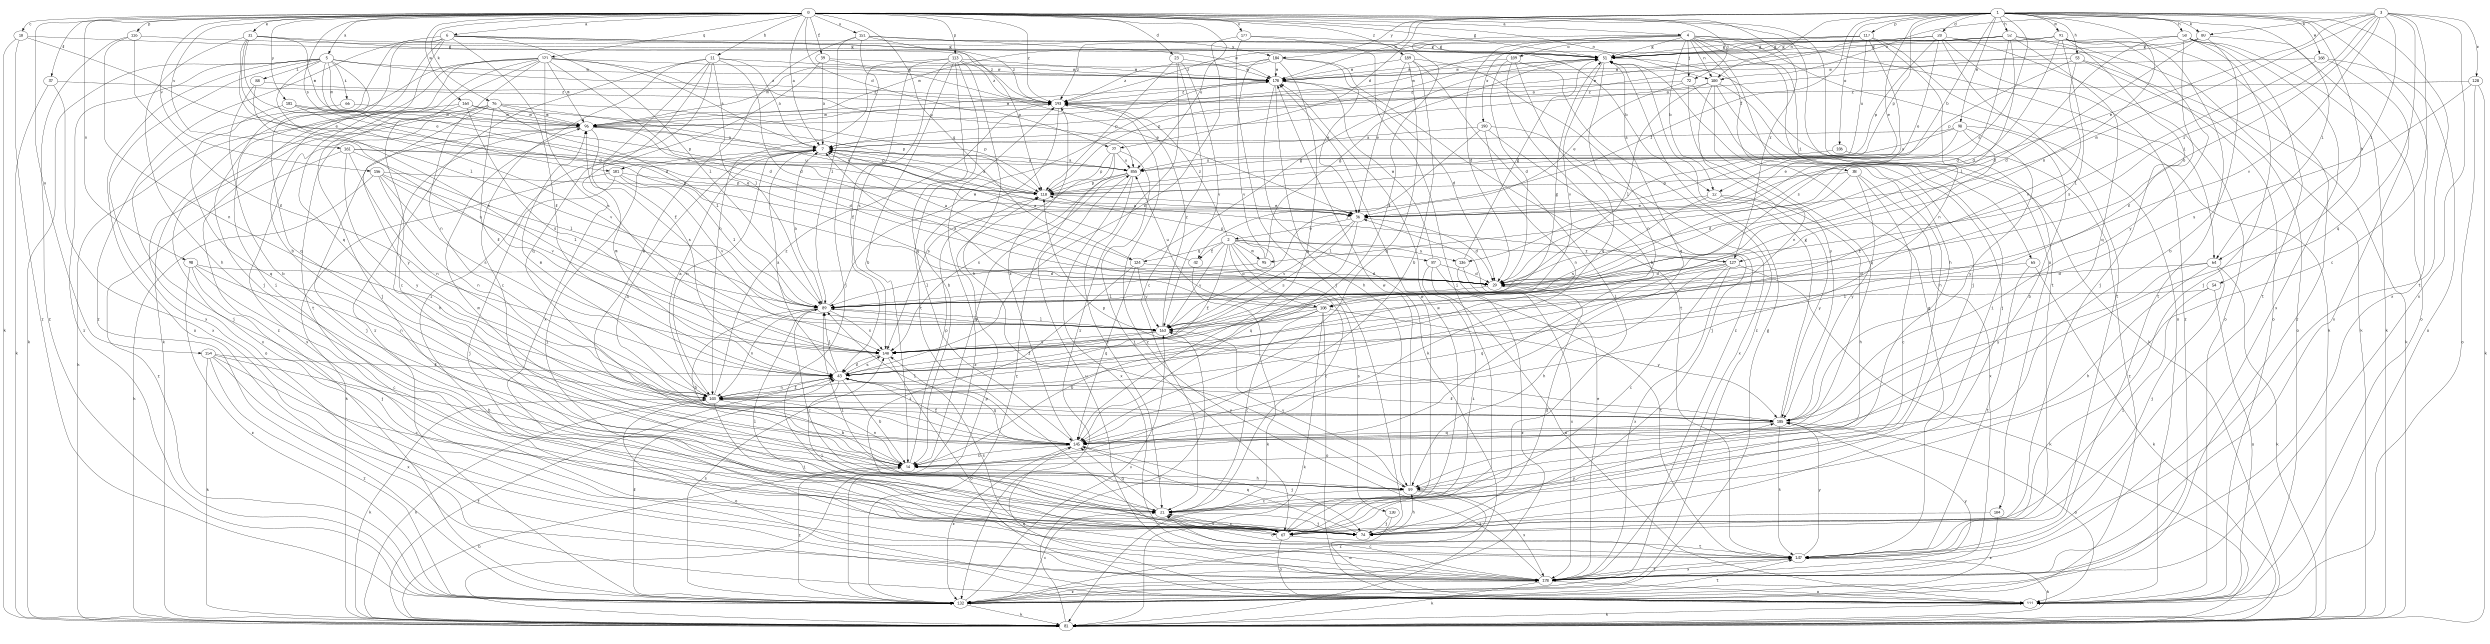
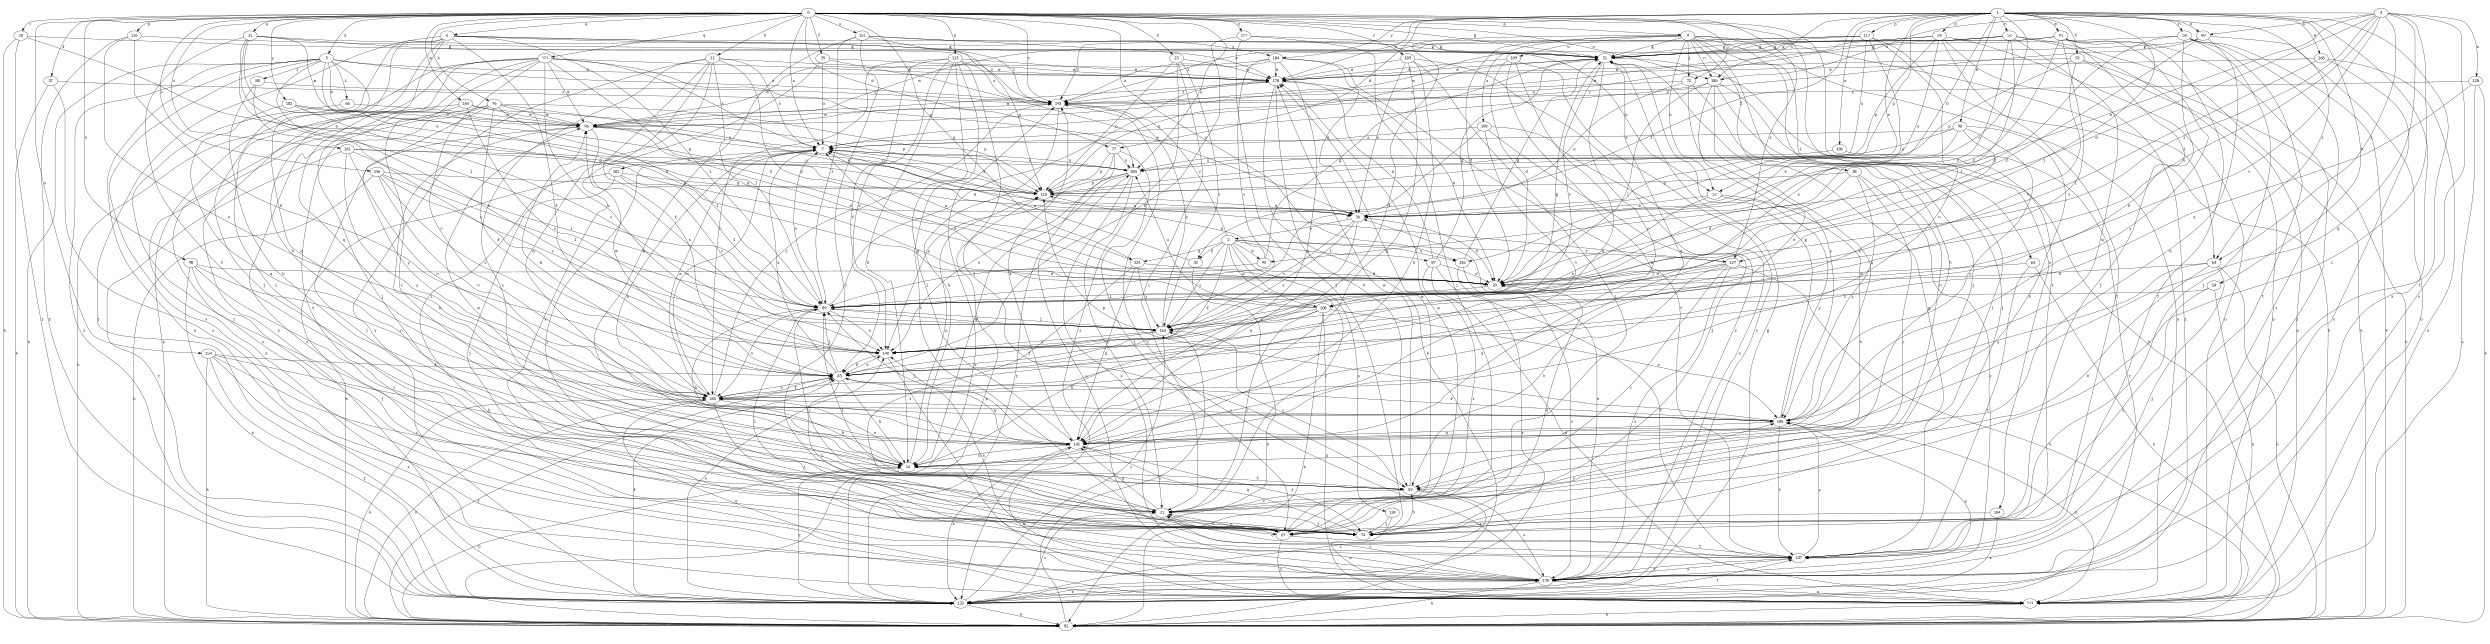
  strict digraph {
    fontname="IBM Plex Mono"
    node [fontname="IBM Plex Mono"]
    edge [fontname="IBM Plex Mono"]
    0
    4
    5
    6
    7
    11
    18
    23
    27
    31
    37
    39
    51
    72
    76
    98
    100
    104
    113
    116
    121
    124
    127
    136
    147
    151
    154
    n28 [label=855]
    156
    161
    164
    177
    181
    189
    193
    38
    12
    64
    43
    29
    59
    65
    74
    109
    111
    n46 [label=190]
    170
    178
    n49 [label=145]
    66
    81
    88
    96
    132
    140
    184
    14
    67
    89
    101
    103
    21
    36
    118
    163
    185
    1
    28
    42
    52
    53
    54
    58
    80
    90
    91
    106
    108
    117
    168
    2
    87
    95
    138
    3
    128
    0 -> 4 [label=a]
    0 -> 5 [label=a]
    0 -> 6 [label=a]
    0 -> 7 [label=a]
    0 -> 11 [label=b]
    0 -> 18 [label=c]
    0 -> 23 [label=d]
    0 -> 27 [label=d]
    0 -> 31 [label=e]
    0 -> 37 [label=f]
    0 -> 39 [label=f]
    0 -> 51 [label=g]
    0 -> 72 [label=j]
    0 -> 76 [label=k]
    0 -> 98 [label=n]
    0 -> 100 [label=n]
    0 -> 104 [label=o]
    0 -> 113 [label=p]
    0 -> 116 [label=p]
    0 -> 121 [label=q]
    0 -> 124 [label=q]
    0 -> 127 [label=r]
-   0 -> 101 [label=s]
+   0 -> 136 [label=s]
    0 -> 147 [label=t]
    0 -> 151 [label=u]
    0 -> 154 [label=u]
    0 -> n28 [label=u]
    0 -> 156 [label=v]
    0 -> 161 [label=v]
    0 -> 164 [label=w]
    0 -> 177 [label=x]
    0 -> 181 [label=y]
    0 -> 189 [label=z]
    0 -> 193 [label=z]
    4 -> 51 [label=g]
    4 -> 72 [label=j]
    4 -> 100 [label=n]
    4 -> 38 [label=f]
    4 -> 12 [label=b]
    4 -> 64 [label=i]
    4 -> 43 [label=f]
    4 -> 29 [label=d]
    4 -> 59 [label=h]
    4 -> 65 [label=i]
    4 -> 74 [label=j]
    4 -> 109 [label=o]
    4 -> 111 [label=o]
    4 -> n46 [label=r]
    5 -> 193 [label=z]
    5 -> 29 [label=d]
    5 -> 111 [label=o]
    5 -> 170 [label=w]
    5 -> 178 [label=x]
    5 -> n49 [label=q]
    5 -> 66 [label=i]
    5 -> 81 [label=k]
    5 -> 88 [label=l]
    5 -> 96 [label=m]
    5 -> 132 [label=r]
    5 -> 140 [label=s]
    6 -> 193 [label=z]
    6 -> 12 [label=b]
    6 -> 43 [label=f]
    6 -> 74 [label=j]
    6 -> n49 [label=q]
    6 -> 132 [label=r]
    6 -> 184 [label=y]
    6 -> 14 [label=b]
    6 -> 67 [label=i]
    6 -> 89 [label=l]
    7 -> n28 [label=u]
    7 -> 67 [label=i]
    7 -> 101 [label=n]
    7 -> 103 [label=n]
    11 -> 7 [label=a]
    11 -> 43 [label=f]
    11 -> 29 [label=d]
    11 -> 170 [label=w]
    11 -> n49 [label=q]
    11 -> 132 [label=r]
    11 -> 67 [label=i]
    11 -> 89 [label=l]
    11 -> 21 [label=c]
    18 -> 51 [label=g]
    18 -> 81 [label=k]
    18 -> 132 [label=r]
    18 -> 36 [label=e]
    23 -> 170 [label=w]
    23 -> 132 [label=r]
    23 -> 21 [label=c]
    23 -> 118 [label=p]
    23 -> 163 [label=v]
    27 -> n28 [label=u]
    27 -> 132 [label=r]
    27 -> 140 [label=s]
    27 -> 67 [label=i]
    27 -> 118 [label=p]
    31 -> 51 [label=g]
    31 -> 193 [label=z]
    31 -> 29 [label=d]
    31 -> 59 [label=h]
    31 -> 96 [label=m]
    31 -> 89 [label=l]
    31 -> 36 [label=e]
    37 -> 193 [label=z]
    37 -> 178 [label=x]
    37 -> 81 [label=k]
    39 -> 7 [label=a]
    39 -> 170 [label=w]
    39 -> 178 [label=x]
    39 -> 36 [label=e]
    51 -> 170 [label=w]
    51 -> n49 [label=q]
    51 -> 81 [label=k]
    51 -> 103 [label=n]
    51 -> 118 [label=p]
    51 -> 163 [label=v]
    72 -> 193 [label=z]
    72 -> 59 [label=h]
    72 -> 36 [label=e]
    72 -> 185 [label=y]
    76 -> 43 [label=f]
    76 -> 111 [label=o]
    76 -> 178 [label=x]
    76 -> 96 [label=m]
    76 -> 89 [label=l]
    76 -> 36 [label=e]
    76 -> 118 [label=p]
    76 -> 185 [label=y]
    98 -> 29 [label=d]
    98 -> 74 [label=j]
    98 -> 132 [label=r]
    98 -> 103 [label=n]
    98 -> 21 [label=c]
    100 -> 193 [label=z]
    100 -> 74 [label=j]
    100 -> n49 [label=q]
    100 -> 67 [label=i]
    100 -> 89 [label=l]
    100 -> 103 [label=n]
    104 -> 132 [label=r]
    104 -> 67 [label=i]
    113 -> 147 [label=t]
    113 -> 193 [label=z]
    113 -> 43 [label=f]
-   113 -> 59 [label=h]
+   113 -> 59 [label=j]
    113 -> 170 [label=w]
    113 -> n49 [label=q]
    113 -> 140 [label=s]
    113 -> 14 [label=b]
    113 -> 103 [label=n]
    116 -> 51 [label=g]
    116 -> 43 [label=f]
    116 -> 132 [label=r]
    116 -> 103 [label=n]
    121 -> 7 [label=a]
    121 -> 147 [label=t]
    121 -> n28 [label=u]
    121 -> 29 [label=d]
    121 -> 74 [label=j]
    121 -> 170 [label=w]
    121 -> 81 [label=k]
    121 -> 96 [label=m]
    121 -> 132 [label=r]
    121 -> 140 [label=s]
    121 -> 103 [label=n]
    121 -> 21 [label=c]
    124 -> 7 [label=a]
    124 -> 29 [label=d]
    124 -> n49 [label=q]
    124 -> 67 [label=i]
    124 -> 163 [label=v]
    127 -> 7 [label=a]
    127 -> 29 [label=d]
    127 -> 59 [label=h]
    127 -> 178 [label=x]
    127 -> n49 [label=q]
    127 -> 81 [label=k]
    127 -> 21 [label=c]
    136 -> 51 [label=g]
    136 -> 178 [label=x]
    136 -> 132 [label=r]
    147 -> 51 [label=g]
    147 -> 178 [label=x]
-   147 -> 81 [label=k]
    147 -> 140 [label=s]
    147 -> 21 [label=c]
    147 -> 185 [label=y]
    151 -> 51 [label=g]
    151 -> 74 [label=j]
    151 -> 170 [label=w]
    151 -> 14 [label=b]
    151 -> 89 [label=l]
    151 -> 118 [label=p]
    154 -> 43 [label=f]
    154 -> 178 [label=x]
    154 -> 81 [label=k]
    154 -> 132 [label=r]
    154 -> 14 [label=b]
    154 -> 21 [label=c]
    n28 -> 7 [label=a]
    n28 -> 178 [label=x]
    n28 -> 140 [label=s]
    n28 -> 14 [label=b]
    n28 -> 21 [label=c]
    n28 -> 118 [label=p]
    156 -> 81 [label=k]
    156 -> 140 [label=s]
    156 -> 89 [label=l]
    156 -> 103 [label=n]
    156 -> 118 [label=p]
    156 -> 163 [label=v]
    161 -> n28 [label=u]
    161 -> 132 [label=r]
    161 -> 89 [label=l]
    161 -> 103 [label=n]
    161 -> 36 [label=e]
    161 -> 185 [label=y]
    164 -> 178 [label=x]
    164 -> 81 [label=k]
    164 -> 96 [label=m]
    164 -> 140 [label=s]
    164 -> 118 [label=p]
    177 -> 51 [label=g]
    177 -> 43 [label=f]
    177 -> 74 [label=j]
    177 -> 67 [label=i]
    181 -> n49 [label=q]
    181 -> 96 [label=m]
    181 -> 118 [label=p]
    181 -> 163 [label=v]
    189 -> 170 [label=w]
    189 -> n49 [label=q]
    189 -> 132 [label=r]
    189 -> 14 [label=b]
    189 -> 67 [label=i]
    189 -> 36 [label=e]
    193 -> 96 [label=m]
    193 -> 14 [label=b]
    38 -> 29 [label=d]
    38 -> 178 [label=x]
    38 -> 21 [label=c]
    38 -> 118 [label=p]
    38 -> 185 [label=y]
    12 -> 59 [label=h]
    12 -> 140 [label=s]
    12 -> 36 [label=e]
    12 -> 185 [label=y]
    64 -> 29 [label=d]
    64 -> 59 [label=h]
    64 -> 74 [label=j]
    64 -> 81 [label=k]
    64 -> 185 [label=y]
    43 -> 7 [label=a]
    43 -> n49 [label=q]
    43 -> 96 [label=m]
    43 -> 140 [label=s]
    43 -> 14 [label=b]
    43 -> 67 [label=i]
    43 -> 89 [label=l]
    43 -> 103 [label=n]
    29 -> 89 [label=l]
    59 -> 170 [label=w]
    59 -> 178 [label=x]
    59 -> 96 [label=m]
    59 -> 132 [label=r]
    59 -> 21 [label=c]
    59 -> 163 [label=v]
    65 -> 147 [label=t]
    65 -> 29 [label=d]
    65 -> 81 [label=k]
    74 -> 29 [label=d]
    74 -> 59 [label=h]
    74 -> n49 [label=q]
    109 -> 29 [label=d]
    109 -> 170 [label=w]
    109 -> n49 [label=q]
    109 -> 132 [label=r]
    109 -> 14 [label=b]
    111 -> n49 [label=q]
    111 -> 81 [label=k]
    n46 -> 7 [label=a]
    n46 -> 74 [label=j]
    n46 -> 178 [label=x]
    n46 -> 89 [label=l]
    n46 -> 103 [label=n]
    170 -> 193 [label=z]
    170 -> 29 [label=d]
    170 -> 59 [label=h]
    170 -> 81 [label=k]
    178 -> 147 [label=t]
    178 -> n28 [label=u]
    178 -> 193 [label=z]
    178 -> 111 [label=o]
    178 -> 81 [label=k]
    178 -> 132 [label=r]
    178 -> 21 [label=c]
    178 -> 36 [label=e]
    178 -> 185 [label=y]
    n49 -> 7 [label=a]
    n49 -> 193 [label=z]
-   n49 -> 43 [label=f]
    n49 -> 74 [label=j]
    n49 -> 132 [label=r]
    n49 -> 14 [label=b]
    n49 -> 89 [label=l]
    66 -> 74 [label=j]
    66 -> 96 [label=m]
    81 -> 193 [label=z]
    81 -> 43 [label=f]
    81 -> 14 [label=b]
    81 -> 103 [label=n]
    81 -> 163 [label=v]
    88 -> 193 [label=z]
    88 -> 140 [label=s]
    88 -> 14 [label=b]
    96 -> 7 [label=a]
    96 -> 29 [label=d]
    96 -> 59 [label=h]
    96 -> 74 [label=j]
    96 -> 170 [label=w]
    96 -> 140 [label=s]
    96 -> 118 [label=p]
    132 -> 51 [label=g]
    132 -> 147 [label=t]
    132 -> 43 [label=f]
    132 -> 81 [label=k]
    132 -> 140 [label=s]
    132 -> 21 [label=c]
    132 -> 118 [label=p]
    132 -> 163 [label=v]
    140 -> 43 [label=f]
    140 -> 111 [label=o]
    184 -> 147 [label=t]
    184 -> 193 [label=z]
    184 -> 170 [label=w]
    184 -> n49 [label=q]
    184 -> 96 [label=m]
    184 -> 36 [label=e]
    184 -> 163 [label=v]
    14 -> 59 [label=h]
    14 -> 132 [label=r]
    14 -> 103 [label=n]
    14 -> 118 [label=p]
    67 -> 147 [label=t]
    67 -> 111 [label=o]
    67 -> 170 [label=w]
    67 -> 89 [label=l]
    67 -> 21 [label=c]
    67 -> 185 [label=y]
    89 -> 7 [label=a]
    89 -> 170 [label=w]
    89 -> 140 [label=s]
    89 -> 14 [label=b]
    89 -> 103 [label=n]
    89 -> 21 [label=c]
    89 -> 163 [label=v]
    101 -> 74 [label=j]
    101 -> 81 [label=k]
    101 -> 89 [label=l]
    101 -> 118 [label=p]
    101 -> 163 [label=v]
    103 -> 7 [label=a]
    103 -> 193 [label=z]
    103 -> 43 [label=f]
    103 -> 111 [label=o]
    103 -> 81 [label=k]
    103 -> 96 [label=m]
    103 -> 14 [label=b]
    103 -> 67 [label=i]
    103 -> 185 [label=y]
    21 -> 74 [label=j]
    21 -> 170 [label=w]
    21 -> n49 [label=q]
    21 -> 67 [label=i]
    21 -> 89 [label=l]
    36 -> 29 [label=d]
    36 -> n49 [label=q]
    36 -> 140 [label=s]
    36 -> 163 [label=v]
    36 -> 2 [label=e]
    118 -> 7 [label=a]
    118 -> 36 [label=e]
    163 -> 51 [label=g]
    163 -> 193 [label=z]
    163 -> 43 [label=f]
    163 -> 140 [label=s]
    163 -> 89 [label=l]
    185 -> 51 [label=g]
    185 -> 147 [label=t]
    185 -> 43 [label=f]
    185 -> 111 [label=o]
    185 -> n49 [label=q]
    185 -> 118 [label=p]
    1 -> 27 [label=d]
    1 -> 100 [label=n]
    1 -> 136 [label=s]
    1 -> 147 [label=t]
    1 -> 12 [label=b]
    1 -> 64 [label=i]
    1 -> 170 [label=w]
    1 -> 178 [label=x]
    1 -> 184 [label=y]
    1 -> 36 [label=e]
    1 -> 118 [label=p]
    1 -> 28 [label=d]
    1 -> 42 [label=f]
    1 -> 52 [label=h]
    1 -> 53 [label=h]
    1 -> 54 [label=h]
    1 -> 58 [label=h]
    1 -> 80 [label=k]
    1 -> 90 [label=m]
    1 -> 91 [label=m]
    1 -> 106 [label=o]
-   1 -> 108 [label=o]
+   1 -> 108 [label=j]
    1 -> 117 [label=p]
    1 -> 168 [label=w]
    28 -> 51 [label=g]
    28 -> 147 [label=t]
    28 -> 111 [label=o]
    28 -> 96 [label=m]
    28 -> 132 [label=r]
    28 -> 36 [label=e]
    28 -> 118 [label=p]
    42 -> 7 [label=a]
    42 -> 81 [label=k]
    52 -> 7 [label=a]
    52 -> 51 [label=g]
    52 -> 29 [label=d]
    52 -> 111 [label=o]
    52 -> n49 [label=q]
    52 -> 81 [label=k]
    52 -> 96 [label=m]
    52 -> 89 [label=l]
    53 -> 111 [label=o]
    53 -> 170 [label=w]
    53 -> 81 [label=k]
    53 -> 118 [label=p]
    53 -> 163 [label=v]
    54 -> 111 [label=o]
    54 -> 67 [label=i]
    54 -> 89 [label=l]
    58 -> 51 [label=g]
    58 -> 147 [label=t]
    58 -> 43 [label=f]
    58 -> 29 [label=d]
    58 -> 74 [label=j]
    58 -> 178 [label=x]
    58 -> 81 [label=k]
    80 -> 7 [label=a]
    80 -> 51 [label=g]
    80 -> 29 [label=d]
    80 -> 111 [label=o]
    80 -> 14 [label=b]
    90 -> 7 [label=a]
    90 -> n28 [label=u]
    90 -> 43 [label=f]
    90 -> 14 [label=b]
    90 -> 36 [label=e]
    90 -> 185 [label=y]
    91 -> 51 [label=g]
    91 -> 147 [label=t]
    91 -> 193 [label=z]
    91 -> 29 [label=d]
    91 -> 74 [label=j]
    91 -> 132 [label=r]
    91 -> 140 [label=s]
    91 -> 185 [label=y]
    106 -> n28 [label=u]
    106 -> 132 [label=r]
    108 -> 7 [label=a]
    108 -> n28 [label=u]
    108 -> 111 [label=o]
    108 -> 81 [label=k]
    108 -> 14 [label=b]
    108 -> 21 [label=c]
    108 -> 163 [label=v]
    108 -> 185 [label=y]
    117 -> 51 [label=g]
    117 -> n28 [label=u]
    117 -> 193 [label=z]
    117 -> 81 [label=k]
    117 -> 96 [label=m]
    117 -> 140 [label=s]
    117 -> 103 [label=n]
    168 -> 111 [label=o]
    168 -> 170 [label=w]
    168 -> 178 [label=x]
    168 -> 89 [label=l]
    2 -> 124 [label=q]
    2 -> 127 [label=r]
    2 -> 136 [label=s]
    2 -> 193 [label=z]
    2 -> 43 [label=f]
    2 -> 21 [label=c]
    2 -> 163 [label=v]
    2 -> 42 [label=f]
    2 -> 108 [label=o]
    2 -> 87 [label=l]
    2 -> 95 [label=m]
    2 -> 138 [label=s]
-   124 -> 51 [label=g]
+   87 -> 51 [label=g]
    87 -> 147 [label=t]
    87 -> 29 [label=d]
    87 -> 111 [label=o]
    87 -> 170 [label=w]
    87 -> 67 [label=i]
    95 -> 51 [label=g]
    95 -> 89 [label=l]
    95 -> 118 [label=p]
    138 -> 74 [label=j]
    138 -> 111 [label=o]
    3 -> 100 [label=n]
    3 -> 127 [label=r]
    3 -> 64 [label=i]
    3 -> 178 [label=x]
    3 -> n49 [label=q]
    3 -> 21 [label=c]
    3 -> 36 [label=e]
    3 -> 163 [label=v]
    3 -> 80 [label=k]
    3 -> 108 [label=o]
    3 -> 95 [label=m]
    3 -> 128 [label=r]
    128 -> 193 [label=z]
    128 -> 111 [label=o]
    128 -> 81 [label=k]
    128 -> 140 [label=s]
  }
